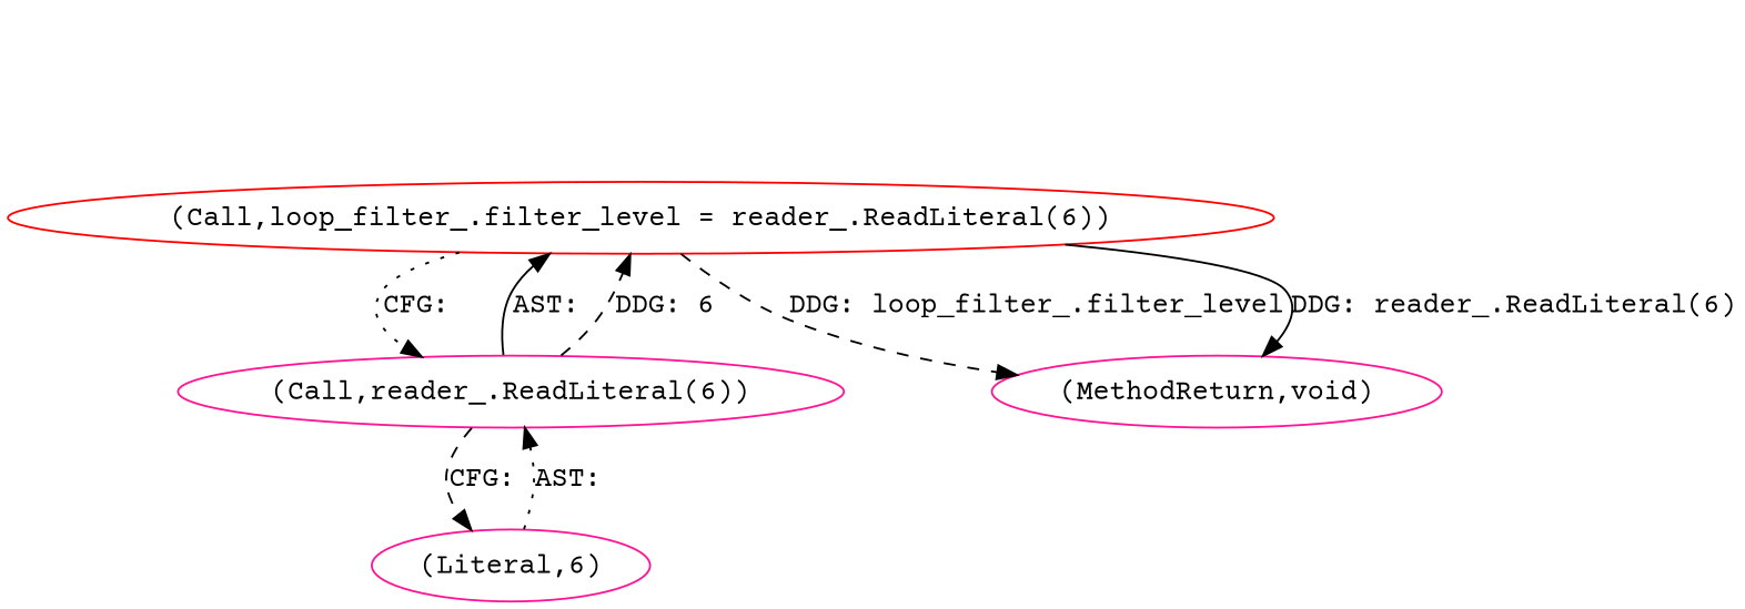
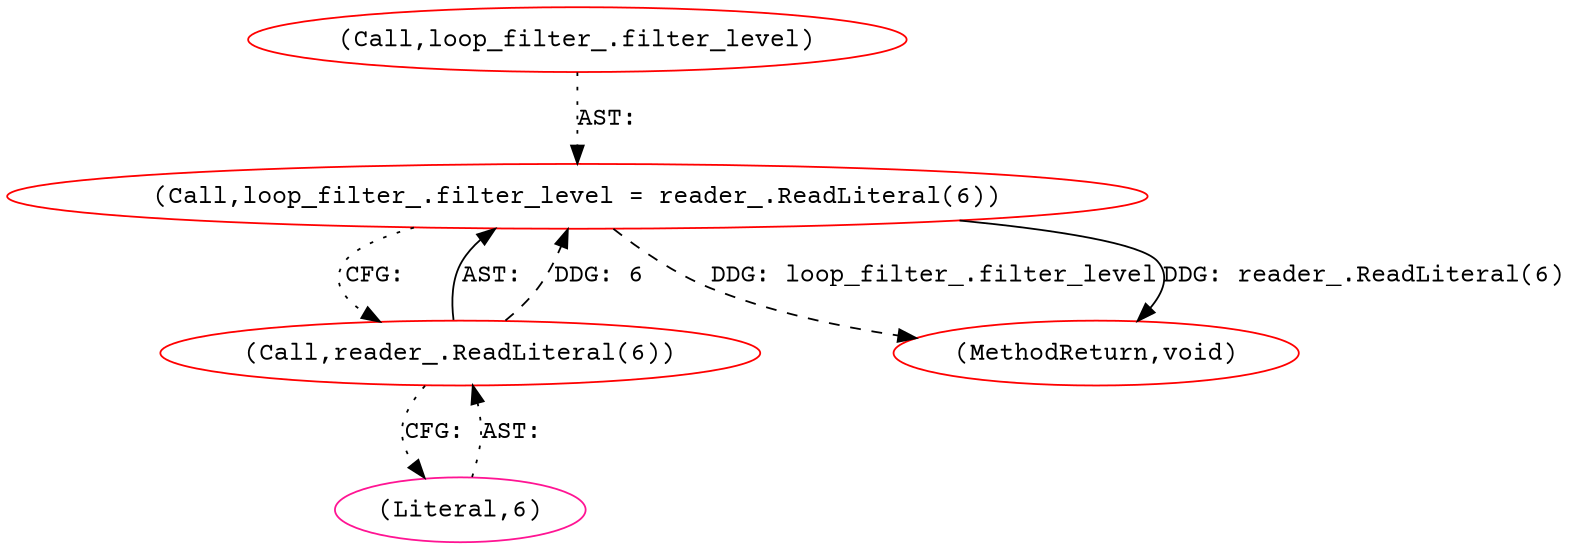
  digraph {
    fontname="Courier Prime"
    node [color=deeppink fontname="Courier Prime"]
    edge [fontname="Courier Prime" style=dotted]
    n1 [color=red label="(Call,loop_filter_.filter_level = reader_.ReadLiteral(6))"]
-   n2 [label="(Call,reader_.ReadLiteral(6))"]
-   n3 [label="(MethodReturn,void)"]
+   n2 [color=red label="(Call,reader_.ReadLiteral(6))"]
+   n3 [color=red label="(MethodReturn,void)"]
    n4 [label="(Literal,6)"]
+   n5 [color=red label="(Call,loop_filter_.filter_level)"]
    n1 -> n2 [label="CFG: "]
    n1 -> n3 [label="DDG: loop_filter_.filter_level" style=dashed]
    n1 -> n3 [label="DDG: reader_.ReadLiteral(6)" style=solid]
    n2 -> n1 [label="AST: " style=solid]
    n2 -> n1 [label="DDG: 6" style=dashed]
-   n2 -> n4 [label="CFG: " style=dashed]
+   n2 -> n4 [label="CFG: "]
    n4 -> n2 [label="AST: "]
+   n5 -> n1 [label="AST: "]
  }
